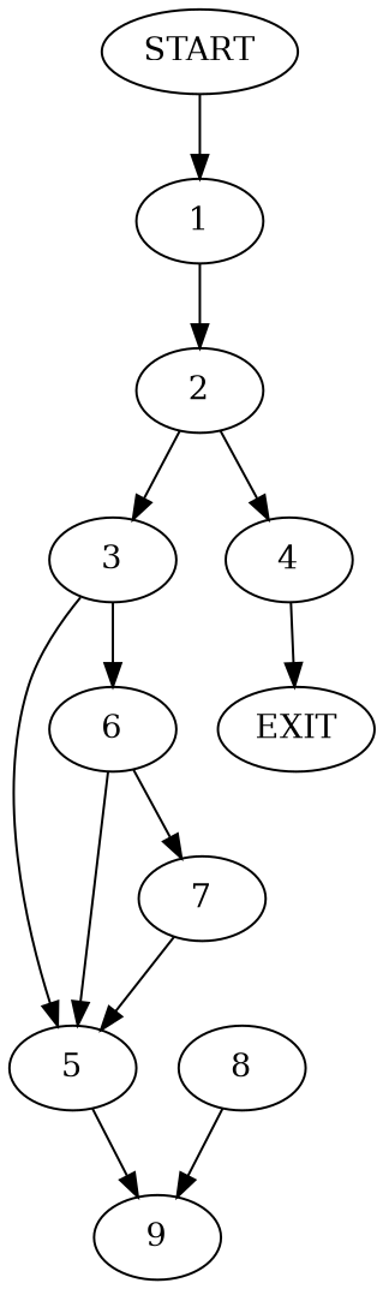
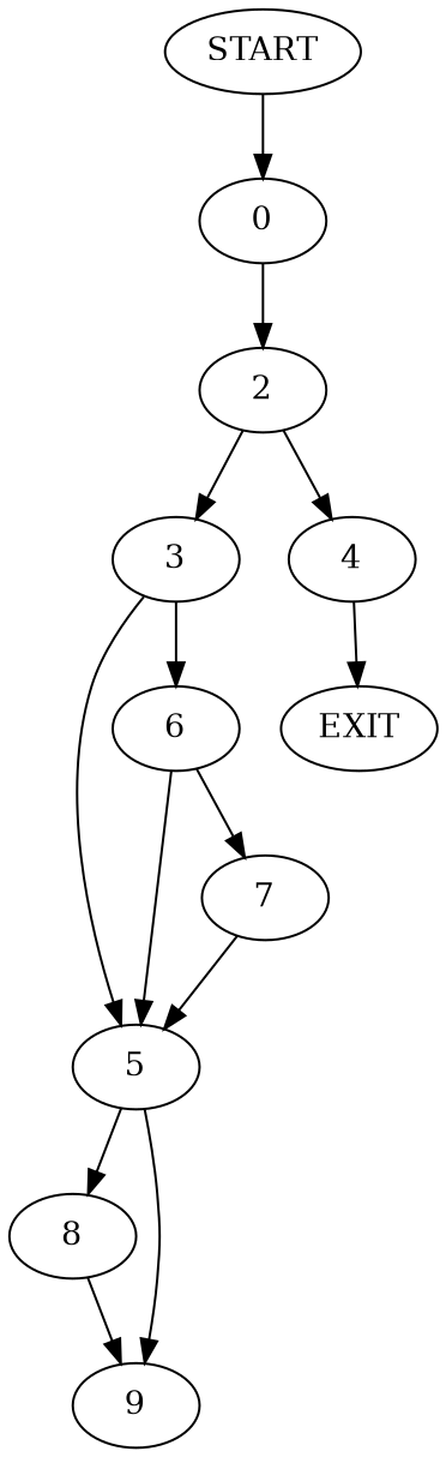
  digraph {
    n1 [label=START]
-   1
+   1 [label=0]
    2
    n4 [label=EXIT]
    3
    4
    5
    6
    8
    9
    7
    n1 -> 1
    1 -> 2
    2 -> 3
    2 -> 4
    3 -> 5
    3 -> 6
    4 -> n4
+   5 -> 8
    5 -> 9
    6 -> 5
    6 -> 7
    8 -> 9
    7 -> 5
  }
